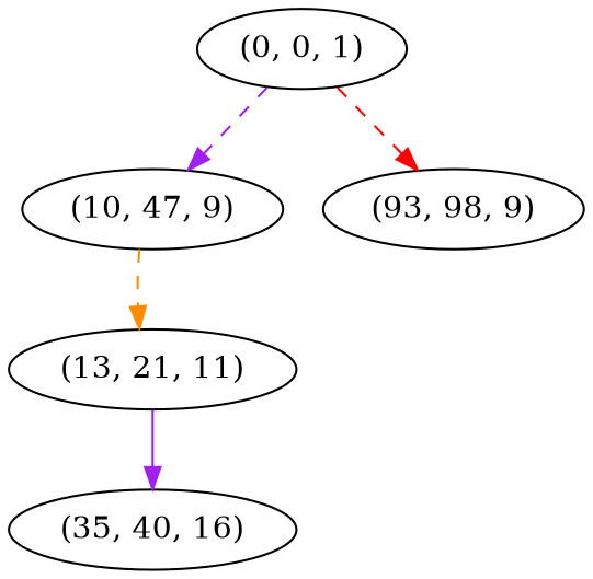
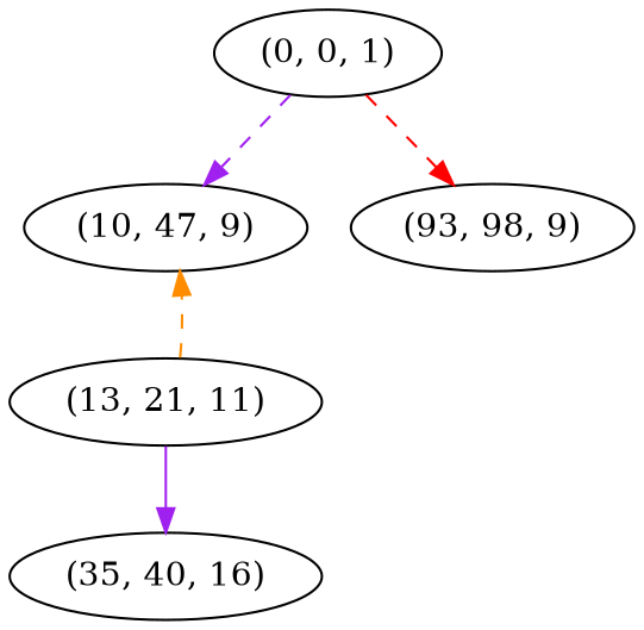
  digraph {
    edge [color=purple style=dashed]
    n1 [label="(0, 0, 1)"]
    "(10, 47, 9)"
    "(93, 98, 9)"
    "(13, 21, 11)"
    "(35, 40, 16)"
    n1 -> "(10, 47, 9)"
    n1 -> "(93, 98, 9)" [color=red]
-   "(10, 47, 9)" -> "(13, 21, 11)" [color=darkorange]
+   "(13, 21, 11)" -> "(10, 47, 9)" [color=darkorange]
    "(13, 21, 11)" -> "(35, 40, 16)" [style=solid]
  }
